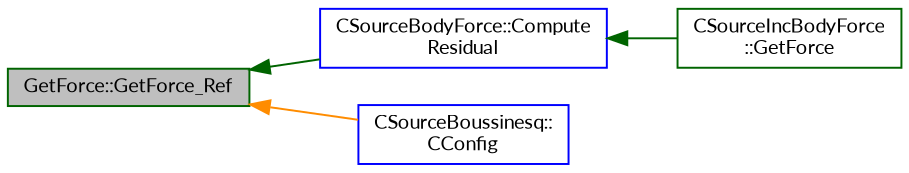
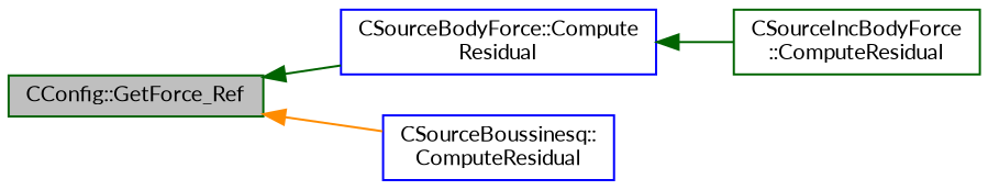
  digraph {
    fontname=Lato
    rankdir=LR
    node [color=darkgreen fillcolor=white fontname=Lato fontsize=10 shape=record style=filled]
    edge [color=darkgreen dir=back fontname=Lato fontsize=10 labelfontname=Helvetica labelfontsize=10 style=solid]
-   n1 [fillcolor=grey75 fontcolor=black height=0.2 label="GetForce::GetForce_Ref" width=0.4]
+   n1 [fillcolor=grey75 fontcolor=black height=0.2 label="CConfig::GetForce_Ref" width=0.4]
    n2 [color=blue height=0.2 label="CSourceBodyForce::Compute\lResidual" width=0.4]
-   n3 [color=blue height=0.2 label="CSourceBoussinesq::\lCConfig" width=0.4]
-   n4 [height=0.2 label="CSourceIncBodyForce\l::GetForce" width=0.4]
+   n3 [color=blue height=0.2 label="CSourceBoussinesq::\lComputeResidual" width=0.4]
+   n4 [height=0.2 label="CSourceIncBodyForce\l::ComputeResidual" width=0.4]
    n1 -> n2
    n1 -> n3 [color=darkorange]
    n2 -> n4
  }
